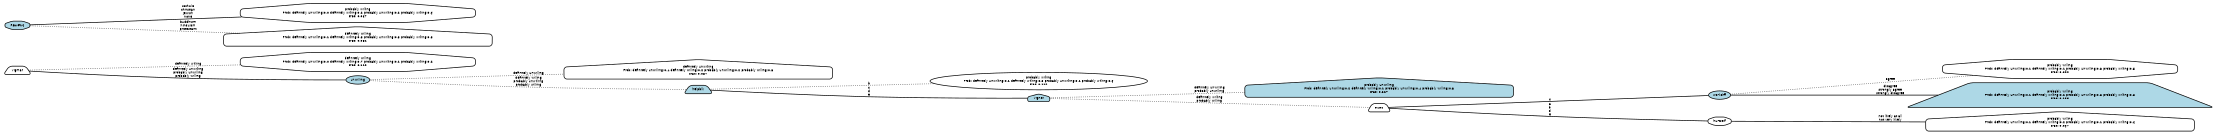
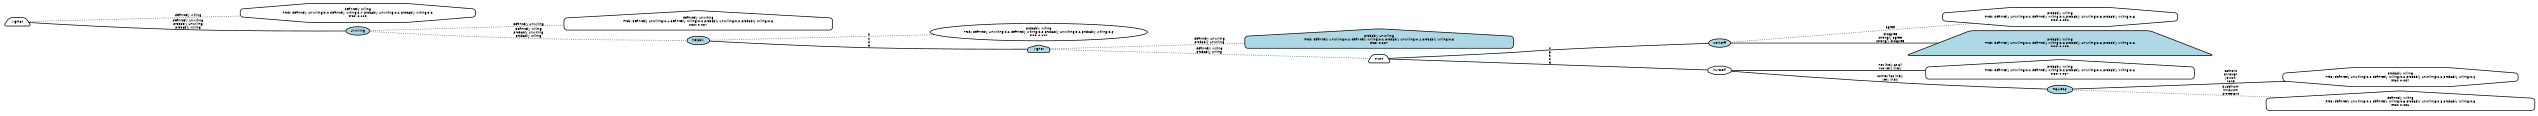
  graph {
    rankdir=LR
    ranksep="0 equally"
    splines=straight
    node [color=black fillcolor=white fontcolor=black fontname=helvetica penwidth=3 shape=octagon style="filled, rounded"]
    edge [color=black fontname=helvetica penwidth=3 style=dotted]
    n1 [label="definitely willing\nProb: definitely unwilling:0.0 definitely willing:0.7 probably unwilling:0.1 probably willing:0.2\nFrac: 0.112"]
    n2 [label=vigmar shape=trapezium]
    n3 [fillcolor=lightblue label=unwilling shape=ellipse]
    n4 [label="definitely unwilling\nProb: definitely unwilling:0.4 definitely willing:0.2 probably unwilling:0.2 probably willing:0.3\nFrac: 0.087" shape=house]
-   n5 [fillcolor=lightblue label=helpblk shape=trapezium]
+   n5 [fillcolor=lightblue label=helpblk]
    n6 [label="probably willing\nProb: definitely unwilling:0.1 definitely willing:0.3 probably unwilling:0.1 probably willing:0.6\nFrac: 0.112" shape=ellipse]
    n7 [fillcolor=lightblue label=vignei shape=house]
    n8 [fillcolor=lightblue label="probably unwilling\nProb: definitely unwilling:0.2 definitely willing:0.1 probably unwilling:0.4 probably willing:0.3\nFrac: 0.227" shape=house]
    n9 [label=OLD2 shape=trapezium]
    n10 [fillcolor=lightblue label=workdiff shape=ellipse]
    n11 [label=hurtself]
    n12 [label="probably willing\nProb: definitely unwilling:0.1 definitely willing:0.1 probably unwilling:0.3 probably willing:0.5\nFrac: 0.092"]
    n13 [fillcolor=lightblue label="probably willing\nProb: definitely unwilling:0.1 definitely willing:0.2 probably unwilling:0.3 probably willing:0.5\nFrac: 0.155" shape=trapezium]
    n14 [label="probably willing\nProb: definitely unwilling:0.1 definitely willing:0.2 probably unwilling:0.1 probably willing:0.6\nFrac: 0.067" shape=house]
    n15 [fillcolor=lightblue label=RELIG16]
    n16 [label="probably willing\nProb: definitely unwilling:0.0 definitely willing:0.2 probably unwilling:0.2 probably willing:0.6\nFrac: 0.067"]
    n17 [label="definitely willing\nProb: definitely unwilling:0.1 definitely willing:0.3 probably unwilling:0.3 probably willing:0.3\nFrac: 0.081" shape=house]
    subgraph sub_1 {
      rank=same
    }
    n2 -- n1 [label=" definitely willing"]
    n2 -- n3 [label=" definitely unwilling\n probably unwilling\n probably willing" style=bold]
    n3 -- n4 [label=" definitely unwilling"]
    n3 -- n5 [label=" definitely willing\n probably unwilling\n probably willing"]
    n5 -- n6 [label=" b"]
    n5 -- n7 [label=" c\n d\n e" style=bold]
    n7 -- n8 [label=" definitely unwilling\n probably unwilling"]
    n7 -- n9 [label=" definitely willing\n probably willing"]
    n9 -- n10 [label=" c" style=bold]
    n9 -- n11 [label=" a\n b\n d\n e" style=bold]
    n10 -- n12 [label=" agree"]
    n10 -- n13 [label=" disagree\n strongly agree\n strongly disagree" style=bold]
    n11 -- n14 [label=" not likely at all\n not very likely" style=bold]
+   n11 -- n15 [label=" somewhat likely\n very likely" style=bold]
    n15 -- n16 [label=" catholic\n christian\n jewish\n none" style=bold]
    n15 -- n17 [label=" buddhism\n hinduism\n protestant"]
  }
